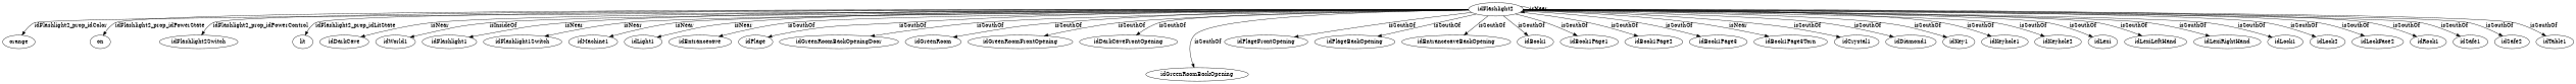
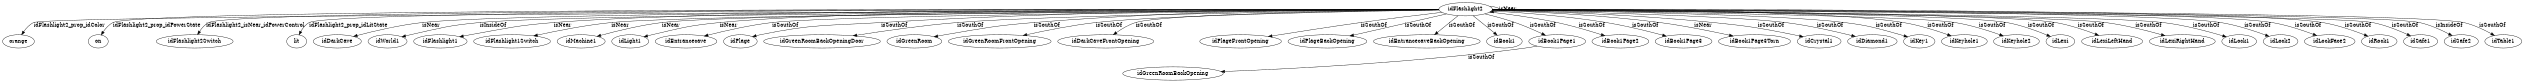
  digraph {
    node [node_type=entity_node]
    edge [edge_type=relationship]
    idFlashlight2
    orange [node_type=property_node]
    on [node_type=property_node]
    idFlashlight2Switch [node_type=property_node]
    lit [node_type=property_node]
    idDarkCave
    idWorld1
    idFlashlight1
    idFlashlight1Switch
    idMachine1
    idLight1
    idEntrancecave
    idPlage
    idGreenRoomBackOpeningDoor
    idGreenRoom
    idGreenRoomFrontOpening
    idDarkCaveFrontOpening
    idGreenRoomBackOpening
    idPlageFrontOpening
    idPlageBackOpening
    idEntrancecaveBackOpening
    idBook1
    idBook1Page1
    idBook1Page2
    idBook1Page3
    idBook1Page3Torn
    idCrystal1
    idDiamond1
    idKey1
    idKeyhole1
    idKeyhole2
    idLexi
    idLexiLeftHand
    idLexiRightHand
    idLock1
    idLock2
    idLockFace2
    idRock1
    idSafe1
    idSafe2
    idTable1
    idFlashlight2 -> idFlashlight2 [label=isNear]
    idFlashlight2 -> orange [edge_type=property label=idFlashlight2_prop_idColor]
    idFlashlight2 -> on [edge_type=property label=idFlashlight2_prop_idPowerState]
-   idFlashlight2 -> idFlashlight2Switch [edge_type=property label=idFlashlight2_prop_idPowerControl]
+   idFlashlight2 -> idFlashlight2Switch [edge_type=property label=idFlashlight2_isNear_idPowerControl]
    idFlashlight2 -> lit [edge_type=property label=idFlashlight2_prop_idLitState]
    idFlashlight2 -> idDarkCave [label=isNear]
    idFlashlight2 -> idWorld1 [label=isInsideOf]
    idFlashlight2 -> idFlashlight1 [label=isNear]
    idFlashlight2 -> idFlashlight1Switch [label=isNear]
    idFlashlight2 -> idMachine1 [label=isNear]
    idFlashlight2 -> idLight1 [label=isNear]
    idFlashlight2 -> idEntrancecave [label=isSouthOf]
    idFlashlight2 -> idPlage [label=isSouthOf]
    idFlashlight2 -> idGreenRoomBackOpeningDoor [label=isSouthOf]
    idFlashlight2 -> idGreenRoom [label=isSouthOf]
    idFlashlight2 -> idGreenRoomFrontOpening [label=isSouthOf]
    idFlashlight2 -> idDarkCaveFrontOpening [label=isSouthOf]
-   idFlashlight2 -> idGreenRoomBackOpening [label=isSouthOf]
+   idBook1Page1 -> idGreenRoomBackOpening [label=isSouthOf]
    idFlashlight2 -> idPlageFrontOpening [label=isSouthOf]
    idFlashlight2 -> idPlageBackOpening [label=isSouthOf]
    idFlashlight2 -> idEntrancecaveBackOpening [label=isSouthOf]
    idFlashlight2 -> idBook1 [label=isSouthOf]
    idFlashlight2 -> idBook1Page1 [label=isSouthOf]
    idFlashlight2 -> idBook1Page2 [label=isSouthOf]
    idFlashlight2 -> idBook1Page3 [label=isSouthOf]
    idFlashlight2 -> idBook1Page3Torn [label=isNear]
    idFlashlight2 -> idCrystal1 [label=isSouthOf]
    idFlashlight2 -> idDiamond1 [label=isSouthOf]
    idFlashlight2 -> idKey1 [label=isSouthOf]
    idFlashlight2 -> idKeyhole1 [label=isSouthOf]
    idFlashlight2 -> idKeyhole2 [label=isSouthOf]
    idFlashlight2 -> idLexi [label=isSouthOf]
    idFlashlight2 -> idLexiLeftHand [label=isSouthOf]
    idFlashlight2 -> idLexiRightHand [label=isSouthOf]
    idFlashlight2 -> idLock1 [label=isSouthOf]
    idFlashlight2 -> idLock2 [label=isSouthOf]
    idFlashlight2 -> idLockFace2 [label=isSouthOf]
    idFlashlight2 -> idRock1 [label=isSouthOf]
    idFlashlight2 -> idSafe1 [label=isSouthOf]
-   idFlashlight2 -> idSafe2 [label=isSouthOf]
+   idFlashlight2 -> idSafe2 [label=isInsideOf]
    idFlashlight2 -> idTable1 [label=isSouthOf]
  }
